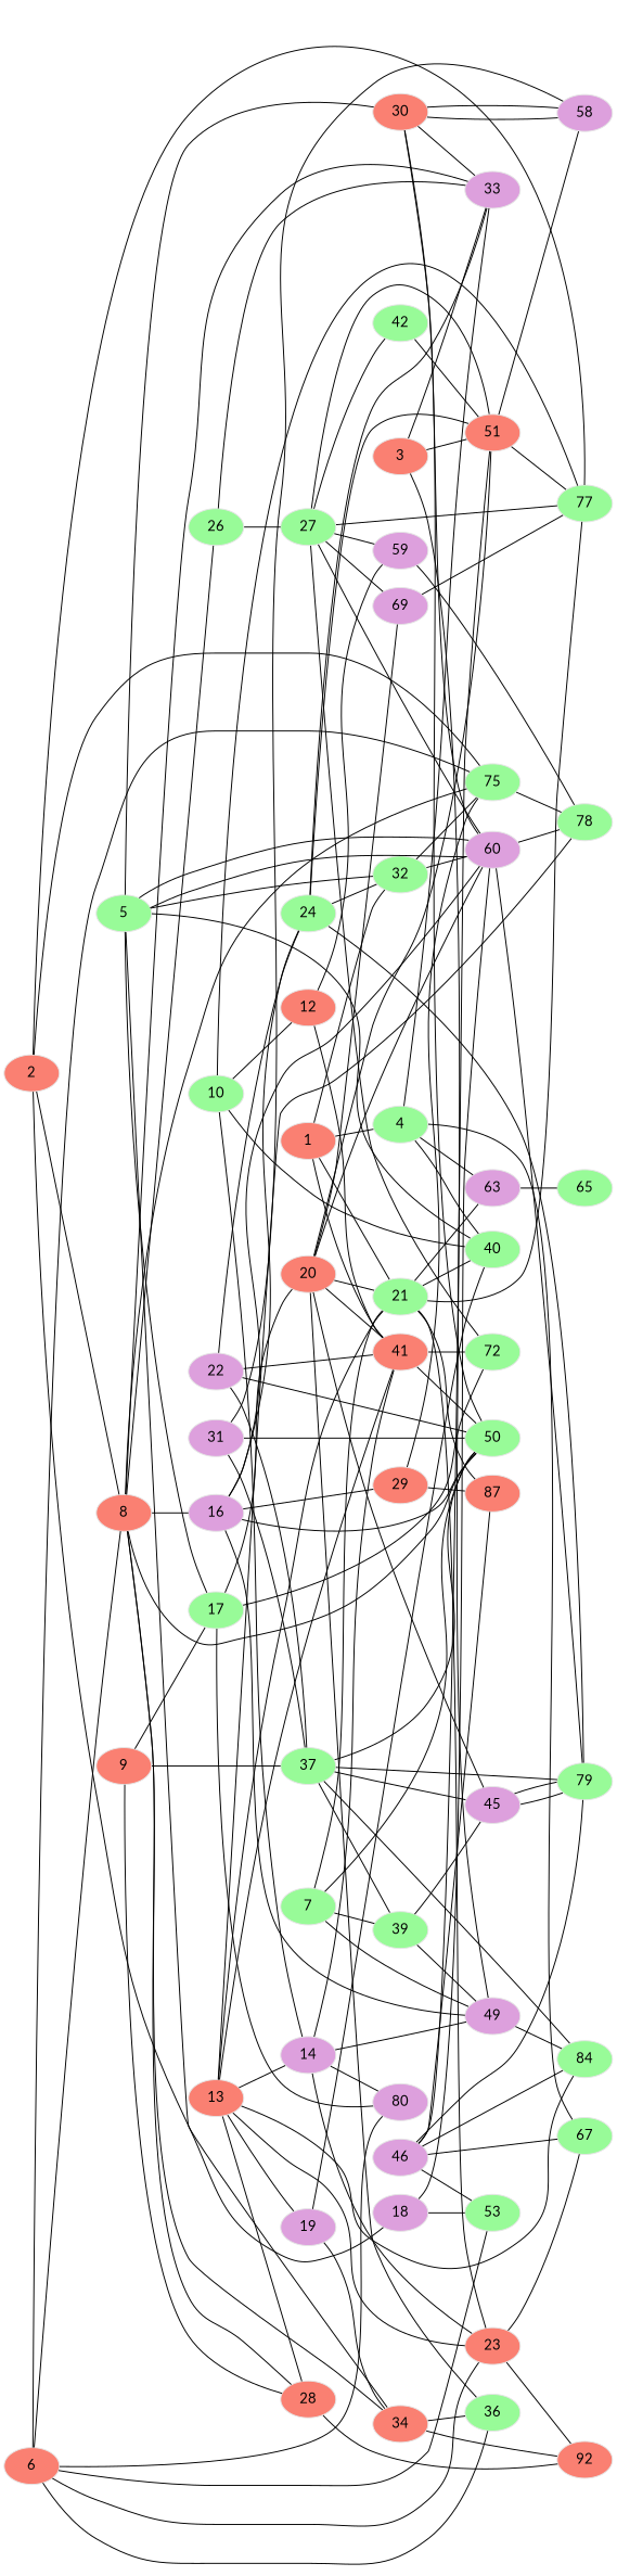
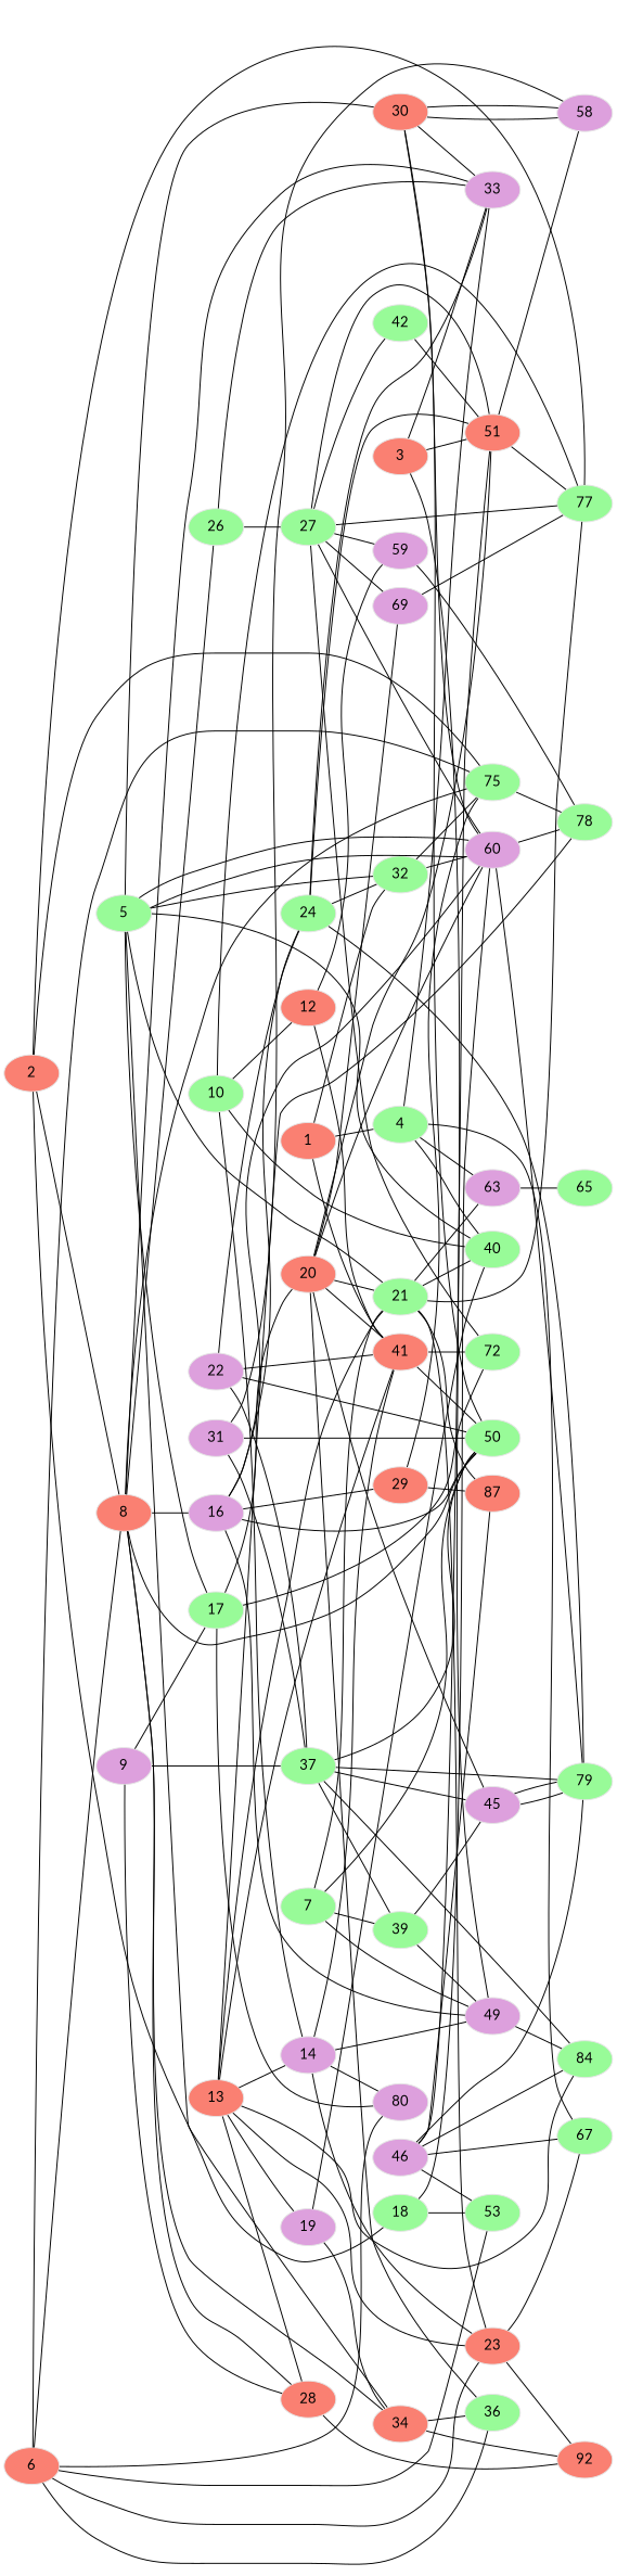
  graph {
    fontname=Lato
    rankdir=LR
    node [color=gray90 fillcolor=palegreen fontname=Lato style=filled]
    edge [fontname=Lato]
    4 [super="+44"]
    33 [fillcolor=plum super="+66"]
    40 [super="+86"]
    63 [fillcolor=plum]
    67
    1 [fillcolor=salmon]
    32
    41 [fillcolor=salmon super="+56"]
    75 [super="+82"]
    60 [fillcolor=plum super="+74"]
    50 [super="+71"]
    72
    2 [fillcolor=salmon super="+48"]
    8 [fillcolor=salmon super="+11"]
-   18 [fillcolor=plum]
+   18
    77 [super="+88"]
    34 [fillcolor=salmon super="+35"]
    16 [fillcolor=plum super="+81"]
    26
    28 [fillcolor=salmon super="+89"]
    53
    78
    3 [fillcolor=salmon]
    49 [fillcolor=plum super="+93"]
    51 [fillcolor=salmon super="+73"]
    84 [super="+94"]
    58 [fillcolor=plum]
    65
    5 [super="+15"]
    17 [super="+52"]
    21 [super="+64"]
    30 [fillcolor=salmon super="+38"]
    80 [fillcolor=plum]
    20 [fillcolor=salmon super="+25"]
    23 [fillcolor=salmon super="+85"]
    87 [fillcolor=salmon]
    36 [super="+95"]
    92 [fillcolor=salmon]
    79
    6 [fillcolor=salmon super="+83"]
    7
    39 [super="+54"]
    45 [fillcolor=plum super="+57"]
    24 [super="+61"]
    29 [fillcolor=salmon super="+62"]
    27 [super="+70"]
-   9 [fillcolor=salmon super="+68"]
+   9 [fillcolor=plum super="+68"]
    37 [super="+91"]
    10 [super="+47"]
    12 [fillcolor=salmon]
    14 [fillcolor=plum super="+90"]
    59 [fillcolor=plum]
    13 [fillcolor=salmon super="+76"]
    19 [fillcolor=plum]
    69 [fillcolor=plum]
    22 [fillcolor=plum super="+43"]
    42
    31 [fillcolor=plum]
    46 [fillcolor=plum super="+55"]
    4 -- 33
    4 -- 40
    4 -- 63
    4 -- 67 [weight=2]
    63 -- 65
    1 -- 4
    1 -- 32
    1 -- 41
    32 -- 75
    32 -- 60
    41 -- 50
    41 -- 72
    75 -- 78
    60 -- 78
    60 -- 79
    2 -- 75
    2 -- 8
    2 -- 18
    2 -- 77
    8 -- 33
    8 -- 75
    8 -- 50
    8 -- 34
    8 -- 16
    8 -- 26
    8 -- 28
    18 -- 60
    18 -- 53
    34 -- 36
    34 -- 92
    16 -- 60
    16 -- 50
    16 -- 49 [weight=2]
    16 -- 24
    16 -- 29
    26 -- 33
    26 -- 27
    28 -- 92
    3 -- 33
    3 -- 49
    3 -- 51
    49 -- 84
    51 -- 77
    51 -- 58
    5 -- 40
    5 -- 32
    5 -- 60
    5 -- 60
    5 -- 34
    5 -- 17
-   1 -- 21
+   5 -- 21
    5 -- 30
    17 -- 72
    17 -- 80
    17 -- 20
    21 -- 40
    21 -- 63
    21 -- 77
    21 -- 23
    21 -- 87
    30 -- 33
    30 -- 60
    30 -- 50
    30 -- 58
    30 -- 58
    20 -- 41
    20 -- 60
    20 -- 51
    20 -- 21
    20 -- 36
    20 -- 45
    20 -- 69
    23 -- 67
    23 -- 92
    6 -- 75
    6 -- 8
    6 -- 53
    6 -- 80
    6 -- 23
    6 -- 36
    7 -- 50
    7 -- 49
    7 -- 21
    7 -- 39
    39 -- 49
    39 -- 45
    45 -- 79
    45 -- 79
    24 -- 33
    24 -- 32
    24 -- 51
    24 -- 79
    29 -- 75
    29 -- 87
    27 -- 60
    27 -- 72
    27 -- 77 [weight=2]
    27 -- 51
    27 -- 59
    27 -- 69
    27 -- 42
    9 -- 28
    9 -- 17
    9 -- 37
    37 -- 50
    37 -- 84
    37 -- 79
    37 -- 39
    37 -- 45
    10 -- 40
    10 -- 77
    10 -- 12
    10 -- 14
    12 -- 41
    12 -- 59
    14 -- 41
    14 -- 49
    14 -- 80
    14 -- 23
    59 -- 78
    13 -- 41
    13 -- 28
    13 -- 78
    13 -- 84
    13 -- 21
    13 -- 23
    13 -- 14
    13 -- 19
    19 -- 40
    19 -- 34
    69 -- 77
    22 -- 41
    22 -- 50
    22 -- 24
    22 -- 37
    42 -- 51
    31 -- 50
    31 -- 58
    31 -- 37
    46 -- 67
    46 -- 53
    46 -- 51
    46 -- 84
    46 -- 87
    46 -- 79
  }
